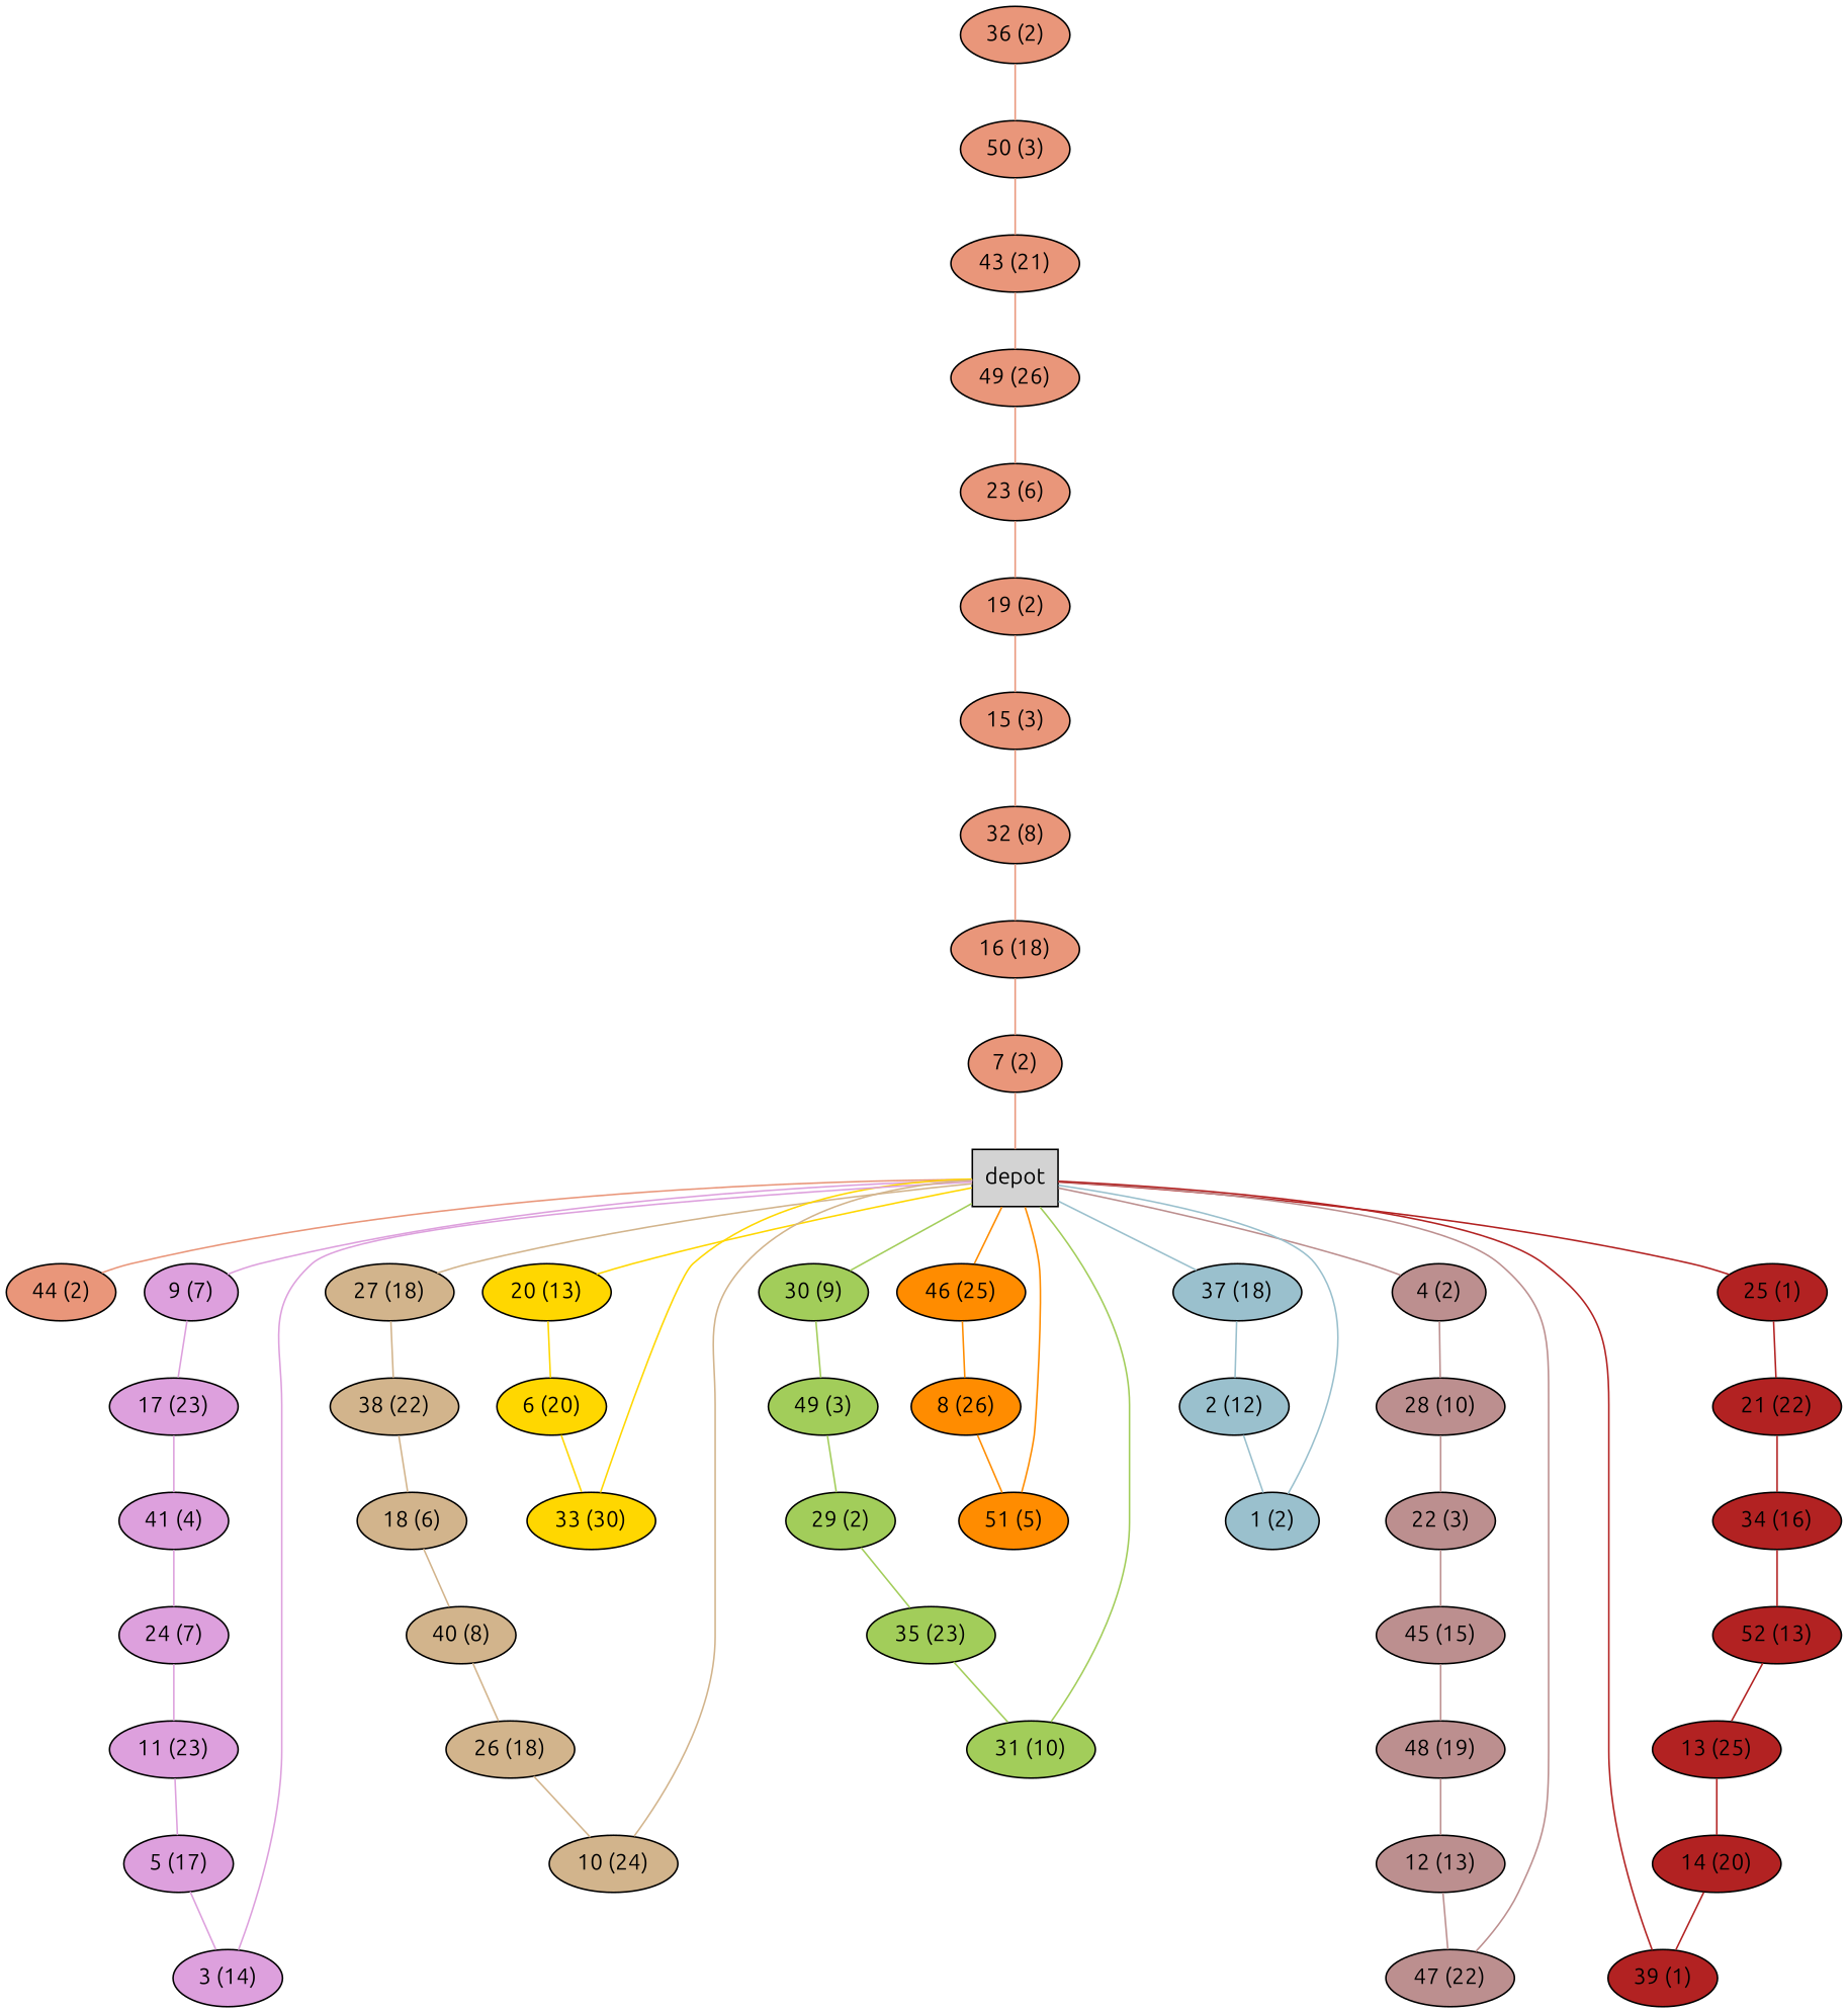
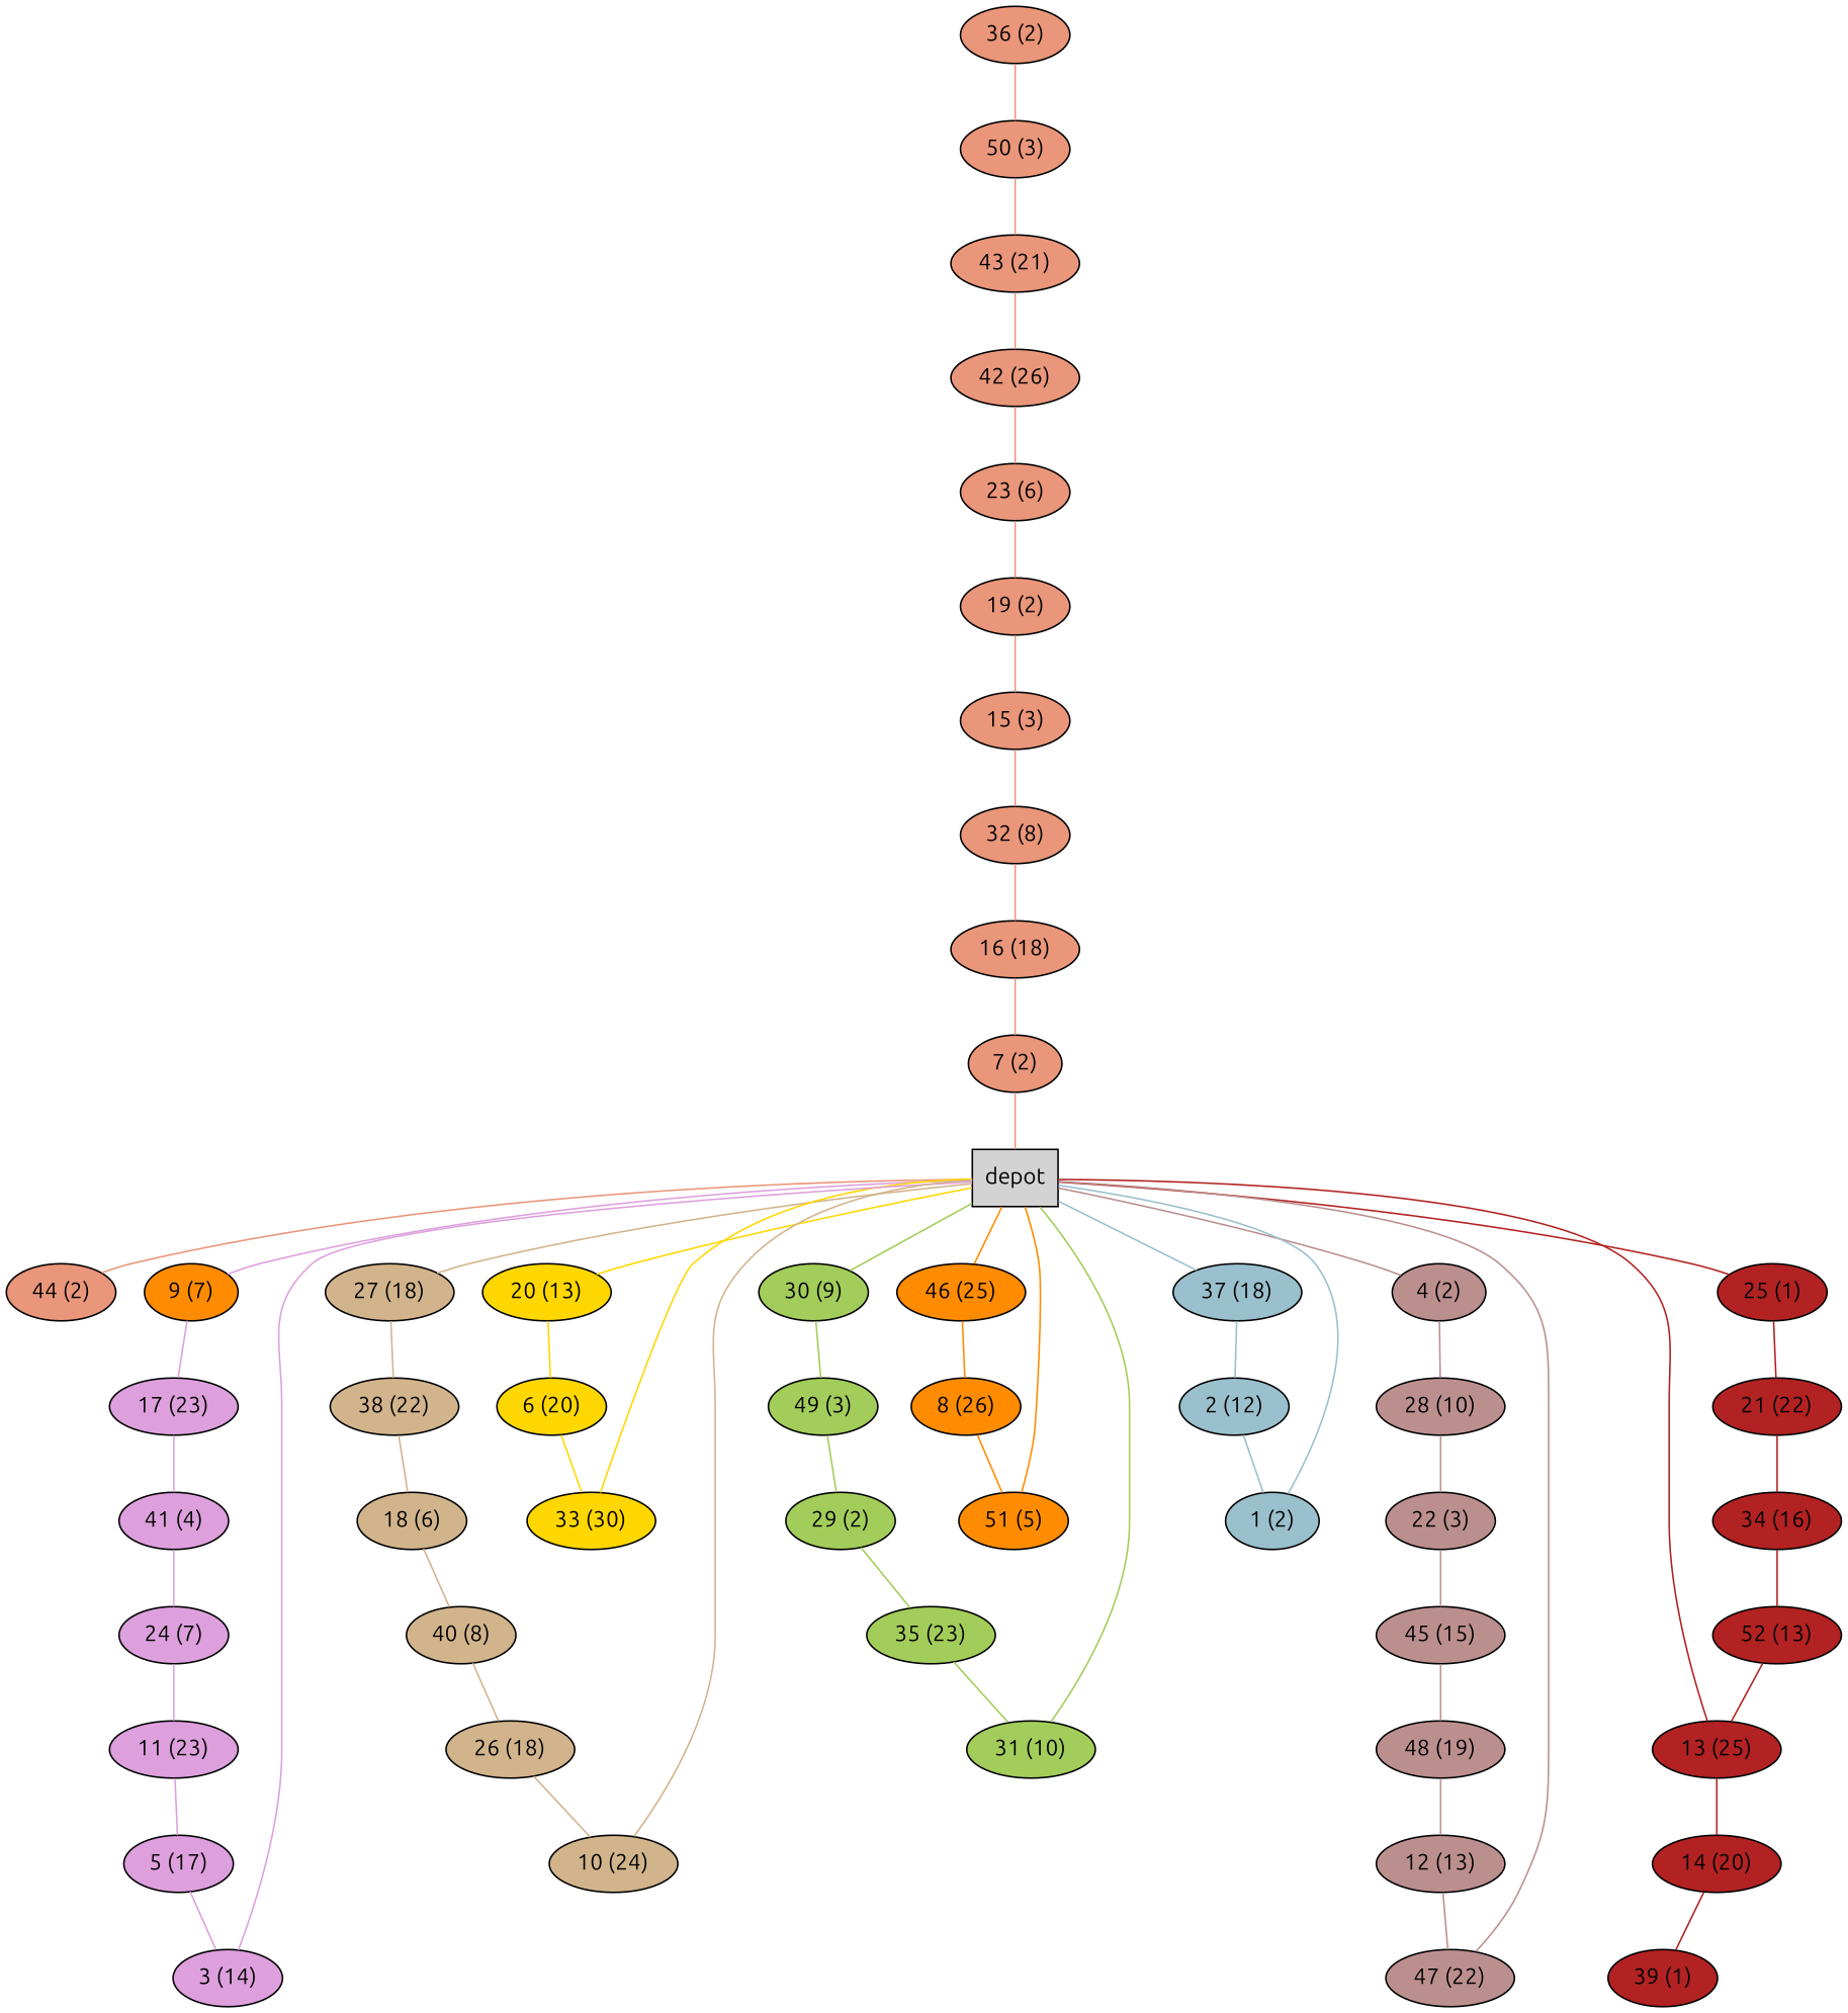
  graph {
    fontname=Ubuntu
    node [fontname=Ubuntu shape=ellipse style=filled fillcolor=darksalmon]
    edge [color=darksalmon fontname=Ubuntu]
    n1 [label=depot shape=box fillcolor=""]
    n2 [label="44 (2)"]
    n3 [fillcolor=gold label="20 (13)"]
-   n4 [fillcolor=plum label="9 (7)"]
+   n4 [fillcolor=darkorange label="9 (7)"]
    n5 [fillcolor=tan label="27 (18)"]
    n6 [fillcolor=darkorange label="46 (25)"]
    n7 [fillcolor=rosybrown label="4 (2)"]
    n8 [fillcolor=darkolivegreen3 label="30 (9)"]
    n9 [fillcolor=lightblue3 label="37 (18)"]
    n10 [fillcolor=firebrick label="25 (1)"]
    n11 [fillcolor=gold label="6 (20)"]
    n12 [fillcolor=plum label="17 (23)"]
    n13 [fillcolor=tan label="38 (22)"]
    n14 [fillcolor=darkorange label="8 (26)"]
    n15 [fillcolor=rosybrown label="28 (10)"]
    n16 [fillcolor=darkolivegreen3 label="49 (3)"]
    n17 [fillcolor=lightblue3 label="2 (12)"]
    n18 [fillcolor=firebrick label="21 (22)"]
    n19 [label="36 (2)"]
    n20 [label="50 (3)"]
    n21 [label="43 (21)"]
-   n22 [label="49 (26)"]
+   n22 [label="42 (26)"]
    n23 [label="23 (6)"]
    n24 [label="19 (2)"]
    n25 [label="15 (3)"]
    n26 [label="32 (8)"]
    n27 [label="16 (18)"]
    n28 [label="7 (2)"]
    n29 [fillcolor=gold label="33 (30)"]
    n30 [fillcolor=plum label="41 (4)"]
    n31 [fillcolor=plum label="24 (7)"]
    n32 [fillcolor=plum label="11 (23)"]
    n33 [fillcolor=plum label="5 (17)"]
    n34 [fillcolor=plum label="3 (14)"]
    n35 [fillcolor=tan label="18 (6)"]
    n36 [fillcolor=tan label="40 (8)"]
    n37 [fillcolor=tan label="26 (18)"]
    n38 [fillcolor=tan label="10 (24)"]
    n39 [fillcolor=darkorange label="51 (5)"]
    n40 [fillcolor=rosybrown label="22 (3)"]
    n41 [fillcolor=rosybrown label="45 (15)"]
    n42 [fillcolor=rosybrown label="48 (19)"]
    n43 [fillcolor=rosybrown label="12 (13)"]
    n44 [fillcolor=rosybrown label="47 (22)"]
    n45 [fillcolor=darkolivegreen3 label="29 (2)"]
    n46 [fillcolor=darkolivegreen3 label="35 (23)"]
    n47 [fillcolor=darkolivegreen3 label="31 (10)"]
    n48 [fillcolor=lightblue3 label="1 (2)"]
    n49 [fillcolor=firebrick label="34 (16)"]
    n50 [fillcolor=firebrick label="52 (13)"]
    n51 [fillcolor=firebrick label="13 (25)"]
    n52 [fillcolor=firebrick label="14 (20)"]
    n53 [fillcolor=firebrick label="39 (1)"]
    n1 -- n2
    n1 -- n3 [color=gold]
    n1 -- n4 [color=plum]
    n1 -- n5 [color=tan]
    n1 -- n6 [color=darkorange]
    n1 -- n7 [color=rosybrown]
    n1 -- n8 [color=darkolivegreen3]
    n1 -- n9 [color=lightblue3]
    n1 -- n10 [color=firebrick]
    n3 -- n11 [color=gold]
    n4 -- n12 [color=plum]
    n5 -- n13 [color=tan]
    n6 -- n14 [color=darkorange]
    n7 -- n15 [color=rosybrown]
    n8 -- n16 [color=darkolivegreen3]
    n9 -- n17 [color=lightblue3]
    n10 -- n18 [color=firebrick]
    n11 -- n29 [color=gold]
    n12 -- n30 [color=plum]
    n13 -- n35 [color=tan]
    n14 -- n39 [color=darkorange]
    n15 -- n40 [color=rosybrown]
    n16 -- n45 [color=darkolivegreen3]
    n17 -- n48 [color=lightblue3]
    n18 -- n49 [color=firebrick]
    n19 -- n20
    n20 -- n21
    n21 -- n22
    n22 -- n23
    n23 -- n24
    n24 -- n25
    n25 -- n26
    n26 -- n27
    n27 -- n28
    n28 -- n1
    n29 -- n1 [color=gold]
    n30 -- n31 [color=plum]
    n31 -- n32 [color=plum]
    n32 -- n33 [color=plum]
    n33 -- n34 [color=plum]
    n34 -- n1 [color=plum]
    n35 -- n36 [color=tan]
    n36 -- n37 [color=tan]
    n37 -- n38 [color=tan]
    n38 -- n1 [color=tan]
    n39 -- n1 [color=darkorange]
    n40 -- n41 [color=rosybrown]
    n41 -- n42 [color=rosybrown]
    n42 -- n43 [color=rosybrown]
    n43 -- n44 [color=rosybrown]
    n44 -- n1 [color=rosybrown]
    n45 -- n46 [color=darkolivegreen3]
    n46 -- n47 [color=darkolivegreen3]
    n47 -- n1 [color=darkolivegreen3]
    n48 -- n1 [color=lightblue3]
    n49 -- n50 [color=firebrick]
    n50 -- n51 [color=firebrick]
    n51 -- n52 [color=firebrick]
    n52 -- n53 [color=firebrick]
-   n53 -- n1 [color=firebrick]
+   n51 -- n1 [color=firebrick]
  }
